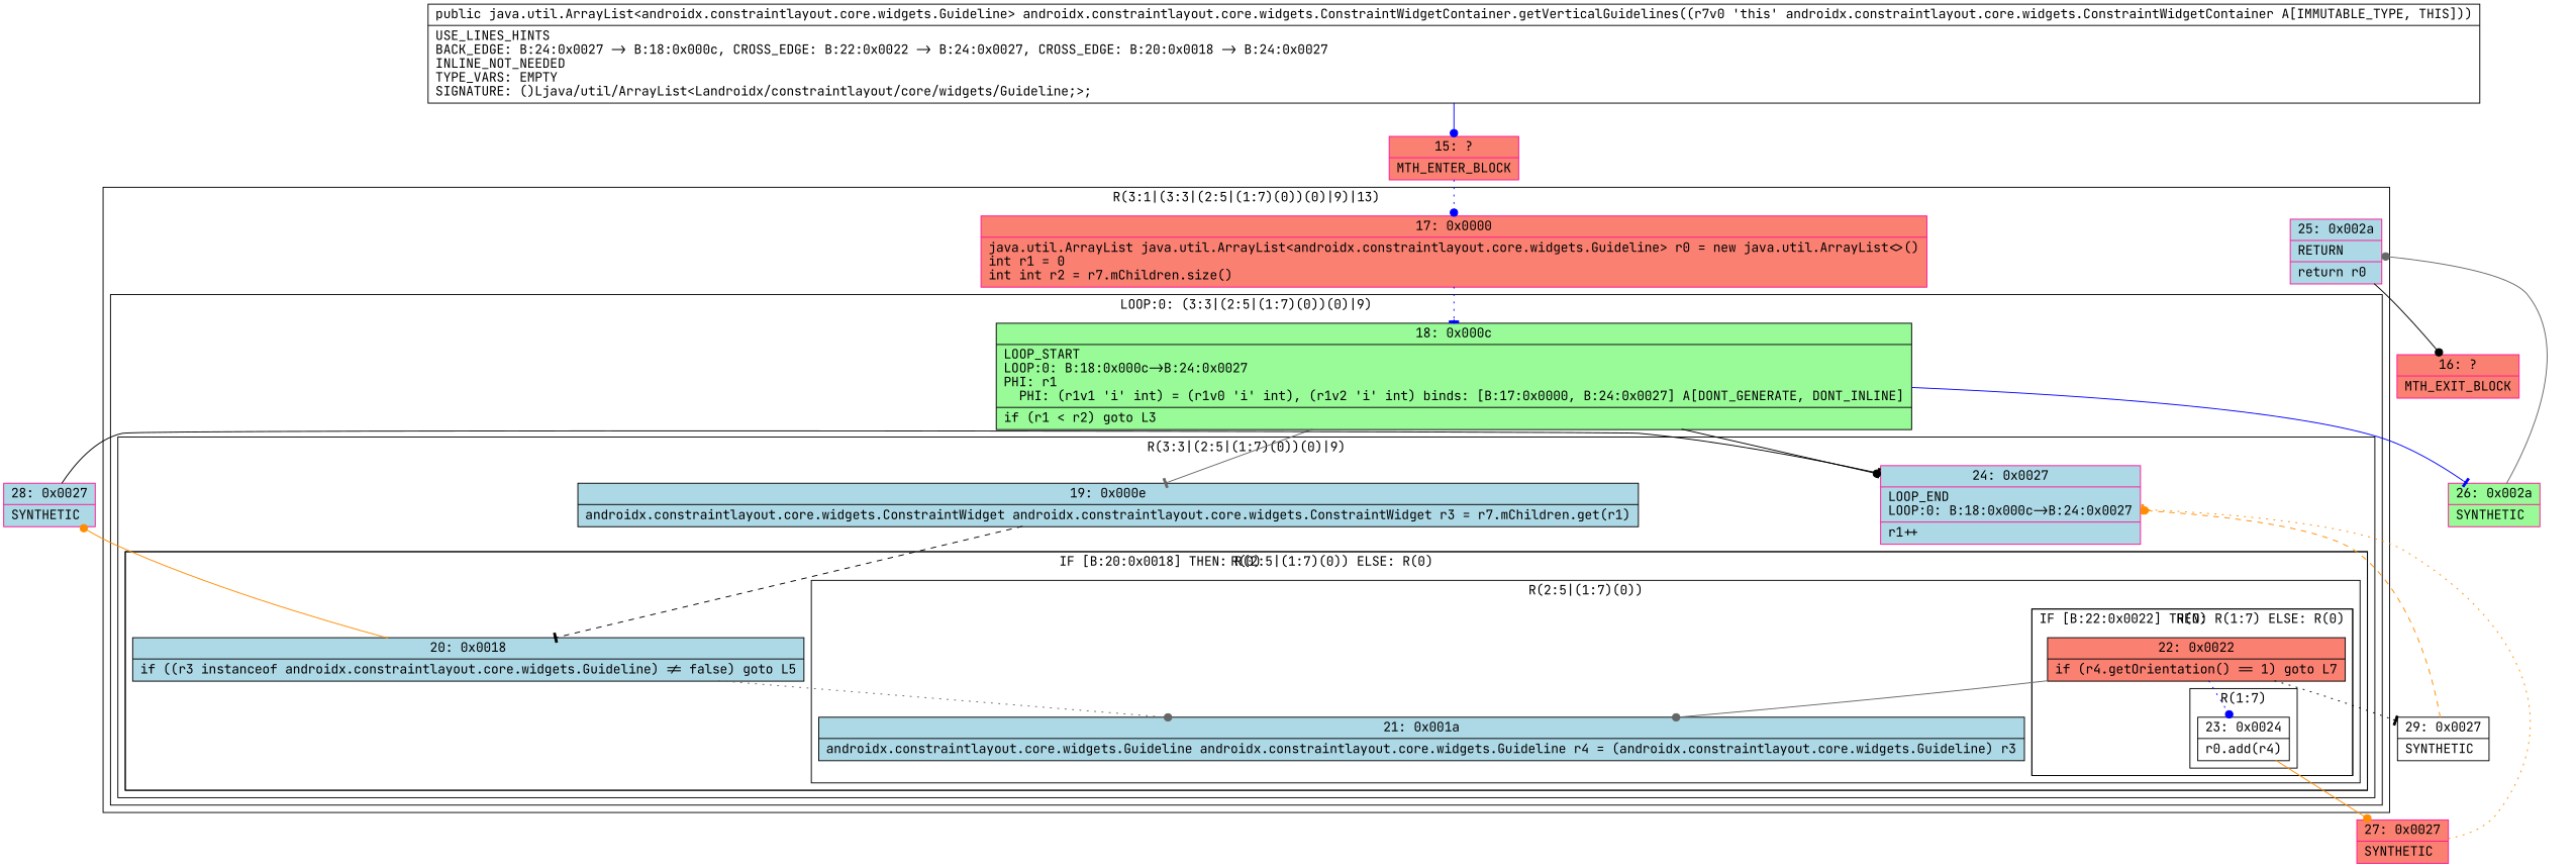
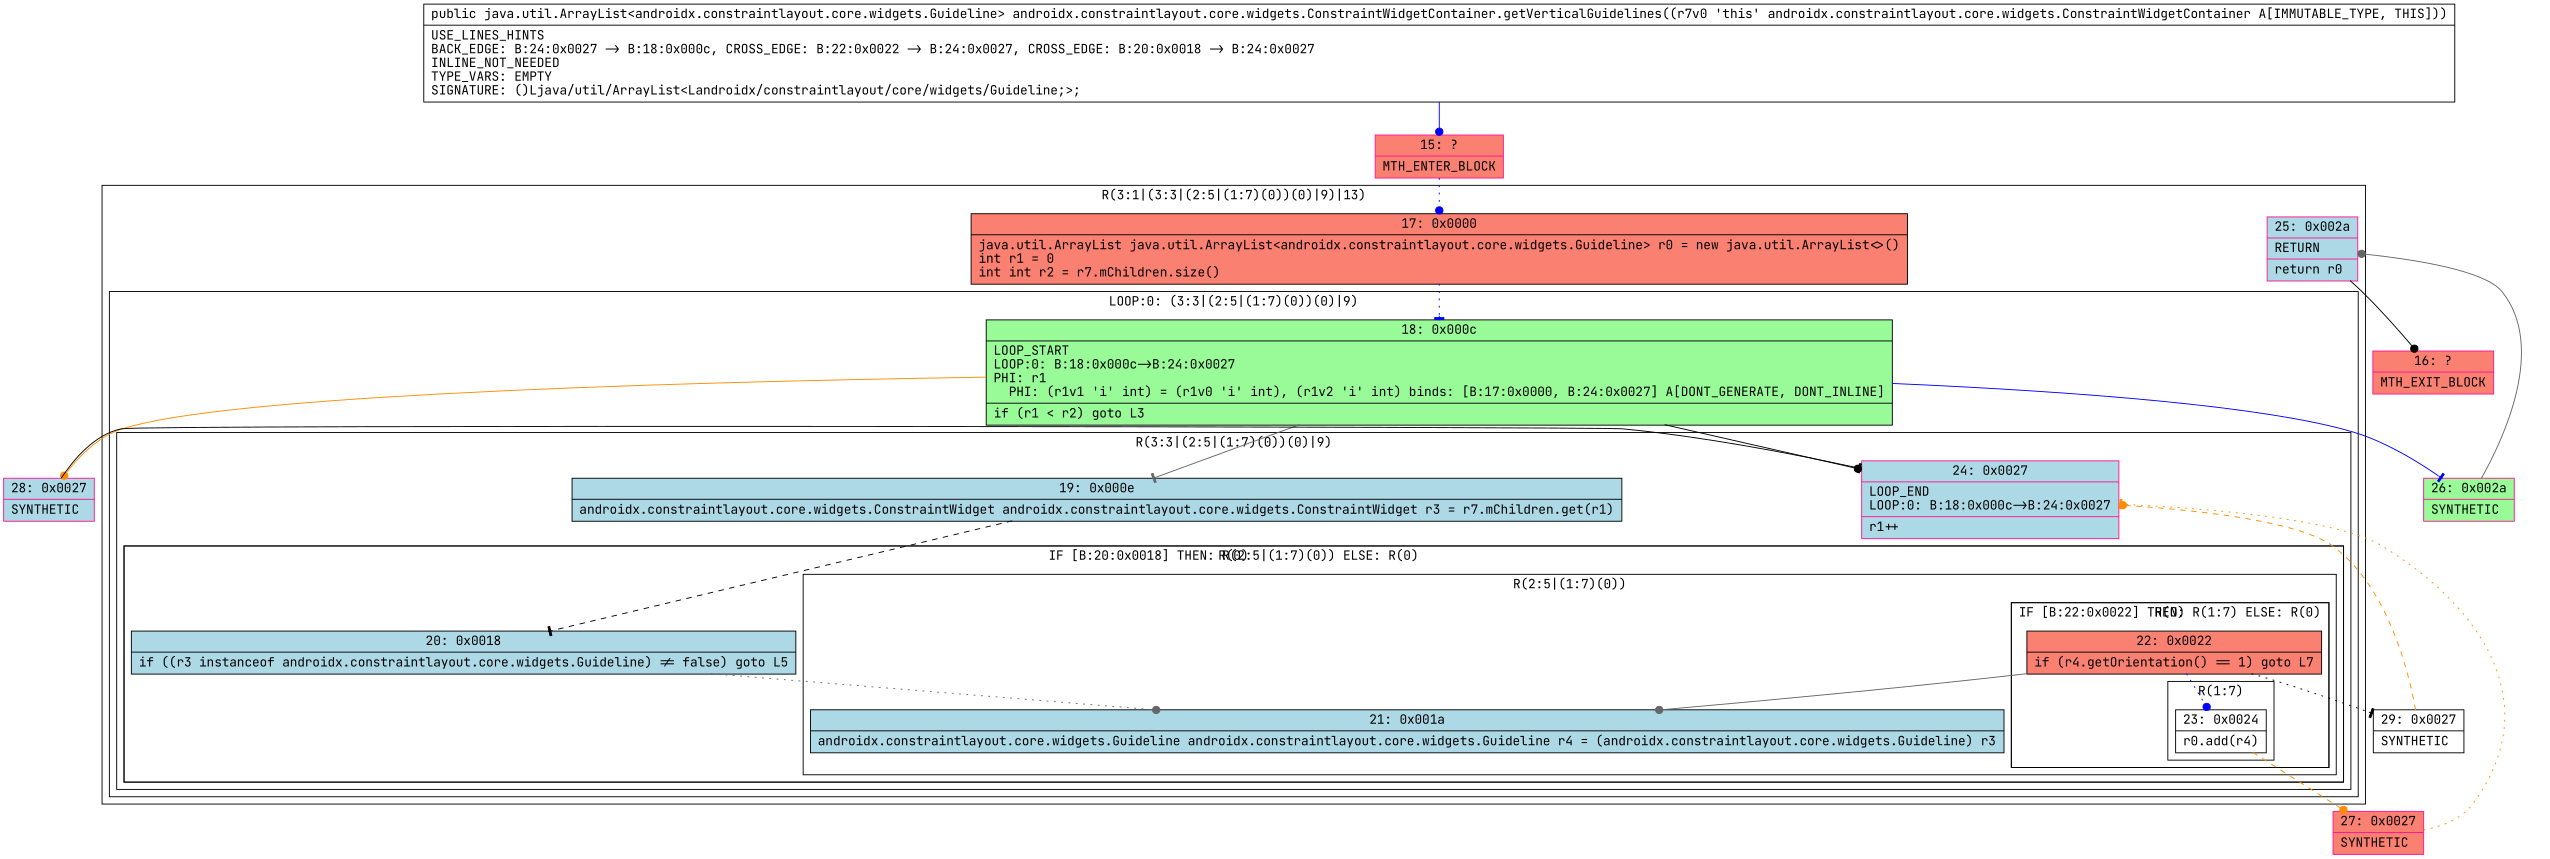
  digraph {
    fontname="JetBrains Mono"
    node [color=black fillcolor=lightblue fontname="JetBrains Mono" shape=record style=filled]
    edge [arrowhead=dot color=blue fontname="JetBrains Mono" style=solid]
    n1 [fillcolor=white label="{23\:\ 0x0024|r0.add(r4)\l}"]
    n2 [fillcolor=salmon label="{22\:\ 0x0022|if (r4.getOrientation() == 1) goto L7\l}"]
    n3 [label="{21\:\ 0x001a|androidx.constraintlayout.core.widgets.Guideline androidx.constraintlayout.core.widgets.Guideline r4 = (androidx.constraintlayout.core.widgets.Guideline) r3\l}"]
    n4 [label="{20\:\ 0x0018|if ((r3 instanceof androidx.constraintlayout.core.widgets.Guideline) != false) goto L5\l}"]
    n5 [label="{19\:\ 0x000e|androidx.constraintlayout.core.widgets.ConstraintWidget androidx.constraintlayout.core.widgets.ConstraintWidget r3 = r7.mChildren.get(r1)\l}"]
    n6 [color=deeppink label="{24\:\ 0x0027|LOOP_END\lLOOP:0: B:18:0x000c\-\>B:24:0x0027\l|r1++\l}"]
    n7 [fillcolor=palegreen label="{18\:\ 0x000c|LOOP_START\lLOOP:0: B:18:0x000c\-\>B:24:0x0027\lPHI: r1 \l  PHI: (r1v1 'i' int) = (r1v0 'i' int), (r1v2 'i' int) binds: [B:17:0x0000, B:24:0x0027] A[DONT_GENERATE, DONT_INLINE]\l|if (r1 \< r2) goto L3\l}"]
-   n8 [color=deeppink fillcolor=salmon label="{17\:\ 0x0000|java.util.ArrayList java.util.ArrayList\<androidx.constraintlayout.core.widgets.Guideline\> r0 = new java.util.ArrayList\<\>()\lint r1 = 0\lint int r2 = r7.mChildren.size()\l}"]
+   n8 [fillcolor=salmon label="{17\:\ 0x0000|java.util.ArrayList java.util.ArrayList\<androidx.constraintlayout.core.widgets.Guideline\> r0 = new java.util.ArrayList\<\>()\lint r1 = 0\lint int r2 = r7.mChildren.size()\l}"]
    n9 [color=deeppink label="{25\:\ 0x002a|RETURN\l|return r0\l}"]
    n10 [color=deeppink fillcolor=salmon label="{27\:\ 0x0027|SYNTHETIC\l}"]
    n11 [fillcolor=white label="{29\:\ 0x0027|SYNTHETIC\l}"]
    n12 [color=deeppink label="{28\:\ 0x0027|SYNTHETIC\l}"]
    n13 [color=deeppink fillcolor=palegreen label="{26\:\ 0x002a|SYNTHETIC\l}"]
    n14 [color=deeppink fillcolor=salmon label="{16\:\ ?|MTH_EXIT_BLOCK\l}"]
    n15 [color=deeppink fillcolor=salmon label="{15\:\ ?|MTH_ENTER_BLOCK\l}"]
    n16 [fillcolor=white label="{public java.util.ArrayList\<androidx.constraintlayout.core.widgets.Guideline\> androidx.constraintlayout.core.widgets.ConstraintWidgetContainer.getVerticalGuidelines((r7v0 'this' androidx.constraintlayout.core.widgets.ConstraintWidgetContainer A[IMMUTABLE_TYPE, THIS]))  | USE_LINES_HINTS\lBACK_EDGE: B:24:0x0027 \-\> B:18:0x000c, CROSS_EDGE: B:22:0x0022 \-\> B:24:0x0027, CROSS_EDGE: B:20:0x0018 \-\> B:24:0x0027\lINLINE_NOT_NEEDED\lTYPE_VARS: EMPTY\lSIGNATURE: ()Ljava\/util\/ArrayList\<Landroidx\/constraintlayout\/core\/widgets\/Guideline;\>;\l}"]
    subgraph cluster_1 {
      label="R(3:1|(3:3|(2:5|(1:7)(0))(0)|9)|13)"
      n8
      n9
      subgraph cluster_2 {
        label="LOOP:0: (3:3|(2:5|(1:7)(0))(0)|9)"
        n7
        subgraph cluster_3 {
          label="R(3:3|(2:5|(1:7)(0))(0)|9)"
          n5
          n6
          subgraph cluster_4 {
            label="IF [B:20:0x0018] THEN: R(2:5|(1:7)(0)) ELSE: R(0)"
            n4
            subgraph cluster_5 {
              label="R(2:5|(1:7)(0))"
              n3
              subgraph cluster_6 {
                label="IF [B:22:0x0022] THEN: R(1:7) ELSE: R(0)"
                n2
                subgraph cluster_7 {
                  label="R(1:7)"
                  n1
                }
                subgraph cluster_8 {
                  label="R(0)"
                }
              }
            }
            subgraph cluster_9 {
              label="R(0)"
            }
          }
        }
      }
    }
-   n1 -> n10 [color=darkorange]
+   n1 -> n10 [color=darkorange style=dashed]
    n2 -> n1 [style=dotted]
    n2 -> n3 [color=gray40]
    n2 -> n11 [arrowhead=tee color=black style=dotted]
    n4 -> n3 [color=gray40 style=dotted]
-   n4 -> n12 [color=darkorange]
+   n7 -> n12 [color=darkorange]
    n5 -> n4 [arrowhead=tee color=black style=dashed]
    n7 -> n5 [arrowhead=tee color=gray40]
    n7 -> n6 [color=black]
    n7 -> n13 [arrowhead=tee]
    n8 -> n7 [arrowhead=tee style=dotted]
    n9 -> n14 [color=black]
    n10 -> n6 [arrowhead=tee color=darkorange style=dotted]
    n11 -> n6 [color=darkorange style=dashed]
    n12 -> n6 [arrowhead=tee color=black]
    n13 -> n9 [color=gray40]
    n15 -> n8 [style=dotted]
    n16 -> n15
  }
